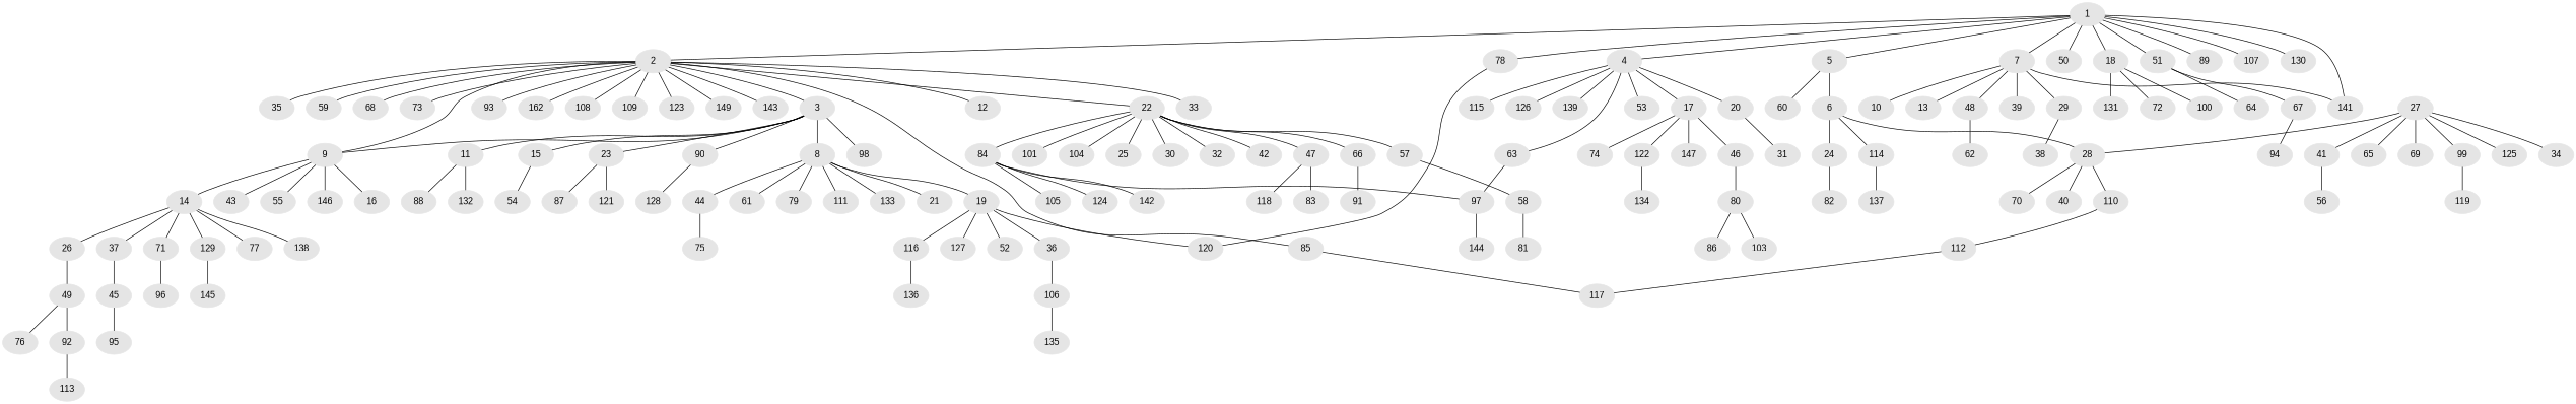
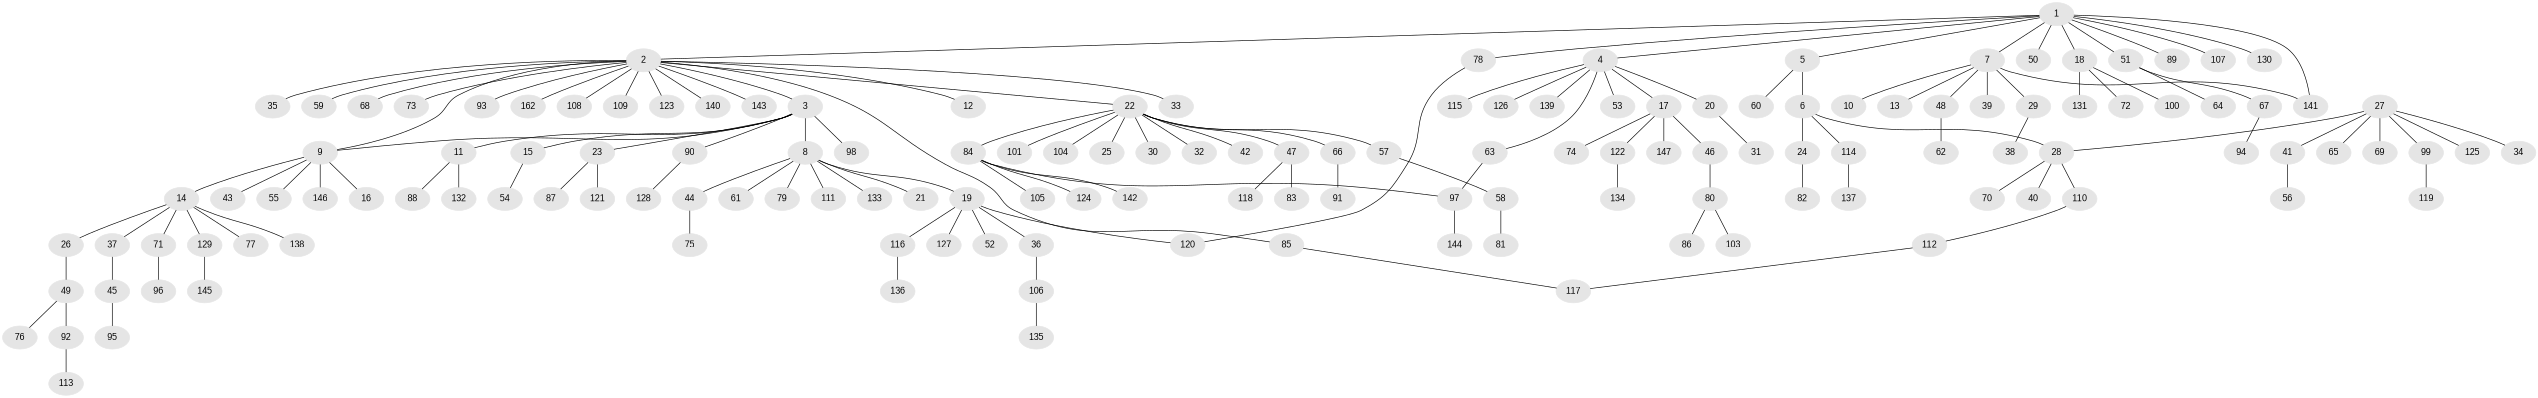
  graph {
    fontname="Liberation Sans"
    node [color=gray90 fontname="Liberation Sans" style=filled]
    edge [fontname="Liberation Sans"]
    1
    2
    4
    5
    7
    18
    50
    51
    78
    89
    107
    130
    141
    3
    9
    12
    22
    33
    35
    59
    68
    73
    85
    93
    n25 [label=162]
    108
    109
    123
-   140 [label=149]
+   140
    143
    17
    20
    53
    63
    115
    126
    139
    6
    60
    10
    13
    29
    39
    48
    72
    100
    131
    64
    67
    120
    8
    11
    15
    23
    90
    98
    14
    16
    43
    55
    146
    25
    30
    32
    42
    47
    57
    66
    84
    101
    104
    117
    19
    21
    44
    61
    79
    111
    133
    88
    132
    54
    87
    121
    128
    46
    74
    122
    147
    31
    97
    24
    28
    114
    82
    40
    70
    110
    137
    38
    62
    36
    52
    116
    127
    27
    34
    41
    65
    69
    99
    125
    75
    26
    37
    71
    77
    129
    138
    49
    45
    96
    145
    80
    134
    106
    136
    83
    118
    58
    91
    105
    124
    142
    76
    92
    56
    119
    112
    135
    95
    86
    103
    113
    94
    81
    144
    1 -- 2
    1 -- 4
    1 -- 5
    1 -- 7
    1 -- 18
    1 -- 50
    1 -- 51
    1 -- 78
    1 -- 89
    1 -- 107
    1 -- 130
    1 -- 141
    2 -- 3
    2 -- 9
    2 -- 12
    2 -- 22
    2 -- 33
    2 -- 35
    2 -- 59
    2 -- 68
    2 -- 73
    2 -- 85
    2 -- 93
    2 -- n25
    2 -- 108
    2 -- 109
    2 -- 123
    2 -- 140
    2 -- 143
    4 -- 17
    4 -- 20
    4 -- 53
    4 -- 63
    4 -- 115
    4 -- 126
    4 -- 139
    5 -- 6
    5 -- 60
    7 -- 141
    7 -- 10
    7 -- 13
    7 -- 29
    7 -- 39
    7 -- 48
    18 -- 72
    18 -- 100
    18 -- 131
    51 -- 64
    51 -- 67
    78 -- 120
    3 -- 9
    3 -- 8
    3 -- 11
    3 -- 15
    3 -- 23
    3 -- 90
    3 -- 98
    9 -- 14
    9 -- 16
    9 -- 43
    9 -- 55
    9 -- 146
    22 -- 25
    22 -- 30
    22 -- 32
    22 -- 42
    22 -- 47
    22 -- 57
    22 -- 66
    22 -- 84
    22 -- 101
    22 -- 104
    85 -- 117
    17 -- 46
    17 -- 74
    17 -- 122
    17 -- 147
    20 -- 31
    63 -- 97
    6 -- 24
    6 -- 28
    6 -- 114
    29 -- 38
    48 -- 62
    67 -- 94
    8 -- 19
    8 -- 21
    8 -- 44
    8 -- 61
    8 -- 79
    8 -- 111
    8 -- 133
    11 -- 88
    11 -- 132
    15 -- 54
    23 -- 87
    23 -- 121
    90 -- 128
    14 -- 26
    14 -- 37
    14 -- 71
    14 -- 77
    14 -- 129
    14 -- 138
    47 -- 83
    47 -- 118
    57 -- 58
    66 -- 91
    84 -- 97
    84 -- 105
    84 -- 124
    84 -- 142
    19 -- 120
    19 -- 36
    19 -- 52
    19 -- 116
    19 -- 127
    44 -- 75
    46 -- 80
    122 -- 134
    97 -- 144
    24 -- 82
    28 -- 40
    28 -- 70
    28 -- 110
    114 -- 137
    110 -- 112
    36 -- 106
    116 -- 136
    27 -- 28
    27 -- 34
    27 -- 41
    27 -- 65
    27 -- 69
    27 -- 99
    27 -- 125
    41 -- 56
    99 -- 119
    26 -- 49
    37 -- 45
    71 -- 96
    129 -- 145
    49 -- 76
    49 -- 92
    45 -- 95
    80 -- 86
    80 -- 103
    106 -- 135
    58 -- 81
    92 -- 113
    112 -- 117
  }
